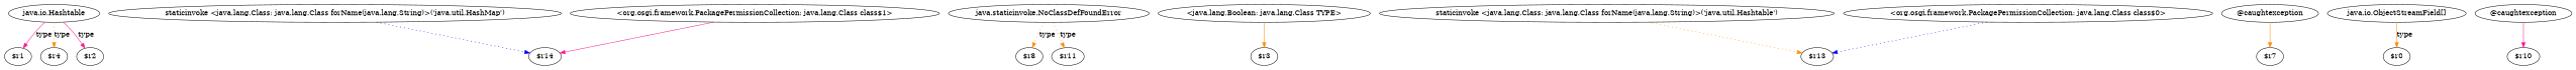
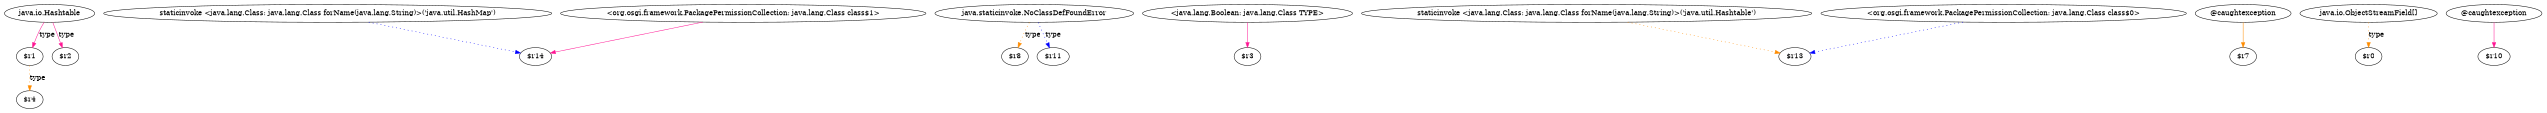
  digraph {
    edge [color=darkorange style=solid]
    n1 [label="java.io.Hashtable"]
    n2 [label="$r1"]
    n3 [label="$r4"]
    n4 [label="$r2"]
    n5 [label="staticinvoke <java.lang.Class: java.lang.Class forName(java.lang.String)>('java.util.HashMap')"]
    n6 [label="$r14"]
    n7 [label="java.staticinvoke.NoClassDefFoundError"]
    n8 [label="$r8"]
    n9 [label="$r11"]
    n10 [label="<java.lang.Boolean: java.lang.Class TYPE>"]
    n11 [label="$r3"]
    n12 [label="staticinvoke <java.lang.Class: java.lang.Class forName(java.lang.String)>('java.util.Hashtable')"]
    n13 [label="$r13"]
    n14 [label="<org.osgi.framework.PackagePermissionCollection: java.lang.Class class$0>"]
    n15 [label="<org.osgi.framework.PackagePermissionCollection: java.lang.Class class$1>"]
    n16 [label="@caughtexception"]
    n17 [label="$r7"]
    n18 [label="java.io.ObjectStreamField[]"]
    n19 [label="$r0"]
    n20 [label="@caughtexception"]
    n21 [label="$r10"]
    n1 -> n2 [color=deeppink label=type]
-   n1 -> n3 [label=type style=dotted]
+   n2 -> n3 [label=type style=dotted]
    n1 -> n4 [color=deeppink label=type]
    n5 -> n6 [color=blue style=dotted]
    n7 -> n8 [label=type style=dotted]
-   n7 -> n9 [label=type style=dotted]
-   n10 -> n11
+   n7 -> n9 [color=blue label=type style=dotted]
+   n10 -> n11 [color=deeppink]
    n12 -> n13 [style=dotted]
    n14 -> n13 [color=blue style=dotted]
    n15 -> n6 [color=deeppink]
    n16 -> n17
-   n18 -> n19 [label=type]
+   n18 -> n19 [label=type style=dotted]
    n20 -> n21 [color=deeppink]
  }
